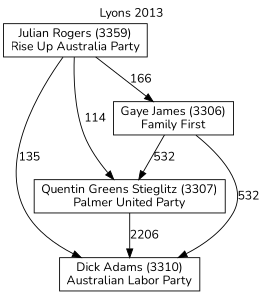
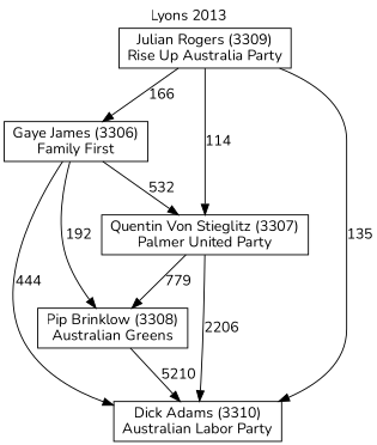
  digraph {
    fontname=Nunito
    label="Lyons 2013"
    labelloc=t
    mclimit=10
    node [fontname=Nunito shape=box]
    edge [fontname=Nunito]
    n1 [label="Dick Adams (3310)\nAustralian Labor Party"]
-   n3 [label="Quentin Greens Stieglitz (3307)\nPalmer United Party"]
+   n2 [label="Pip Brinklow (3308)\nAustralian Greens"]
+   n3 [label="Quentin Von Stieglitz (3307)\nPalmer United Party"]
    n4 [label="Gaye James (3306)\nFamily First"]
-   n5 [label="Julian Rogers (3359)\nRise Up Australia Party"]
+   n5 [label="Julian Rogers (3309)\nRise Up Australia Party"]
+   n2 -> n1 [label=5210]
    n3 -> n1 [label=2206]
-   n4 -> n1 [label=532]
+   n3 -> n2 [label=779]
+   n4 -> n1 [label=444]
+   n4 -> n2 [label=192]
    n4 -> n3 [label=532]
    n5 -> n1 [label=135]
    n5 -> n3 [label=114]
    n5 -> n4 [label=166]
  }
